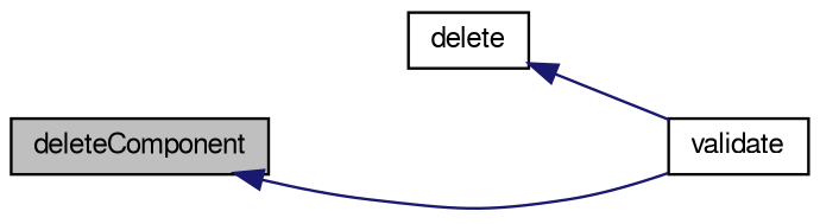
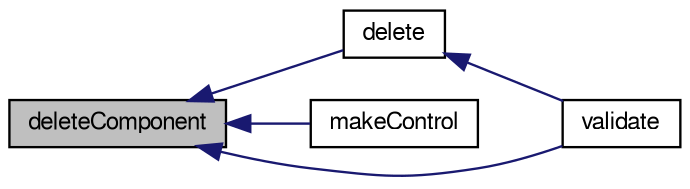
  digraph {
    rankdir=LR
    node [color=black fillcolor=white fontname=FreeSans fontsize=10 shape=record style=filled]
    edge [color=midnightblue dir=back fontname=FreeSans fontsize=10 labelfontname=FreeSans labelfontsize=10 style=solid]
    n1 [fillcolor=grey75 fontcolor=black height=0.2 label=deleteComponent width=0.4]
    n2 [height=0.2 label=delete width=0.4]
+   n3 [height=0.2 label=makeControl width=0.4]
    n4 [height=0.2 label=validate width=0.4]
+   n1 -> n2
+   n1 -> n3
    n1 -> n4
    n2 -> n4
  }
